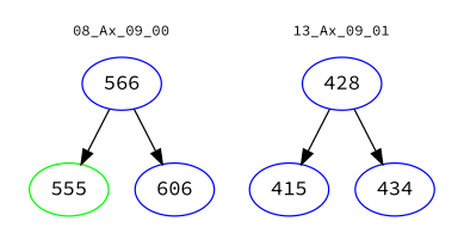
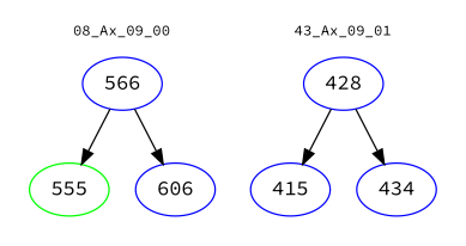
  digraph {
    fontname="Source Code Pro"
    node [color=blue fontname="Source Code Pro"]
    edge [color=black fontname="Source Code Pro"]
    n1 [label=566]
    n2 [color=green label=555]
    n3 [label=606]
    n4 [label=428]
    n5 [label=415]
    n6 [label=434]
    subgraph cluster_1 {
      color=white
      fontsize=10
      label="08_Ax_09_00"
      n1
      n2
      n3
    }
    subgraph cluster_2 {
      color=white
      fontsize=10
-     label="13_Ax_09_01"
+     label="43_Ax_09_01"
      n4
      n5
      n6
    }
    n1 -> n2
    n1 -> n3
    n4 -> n5
    n4 -> n6
  }
